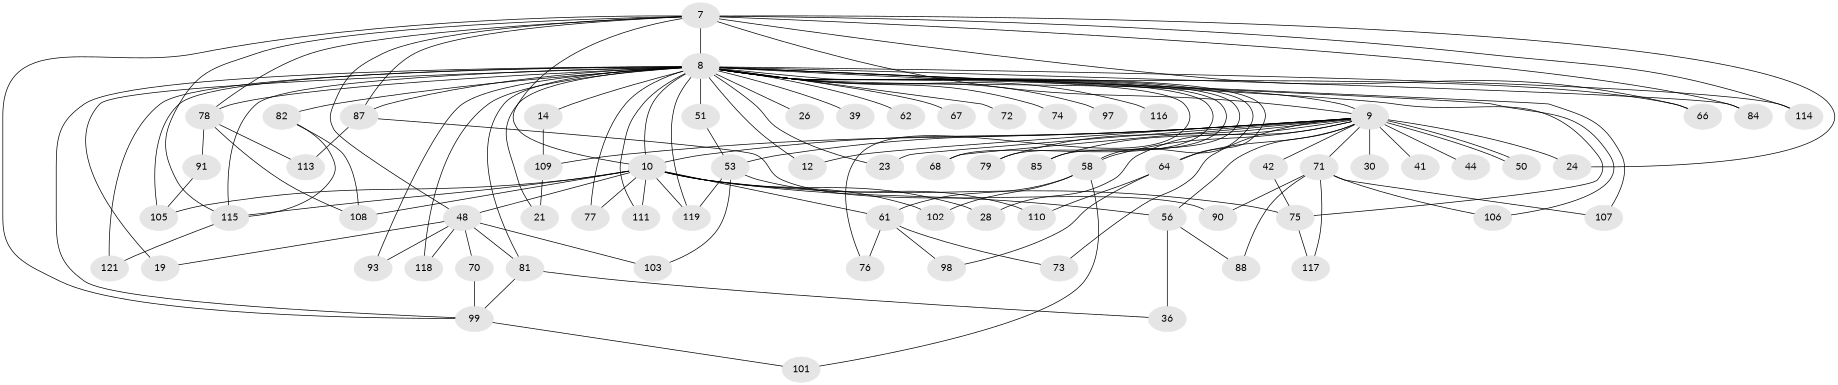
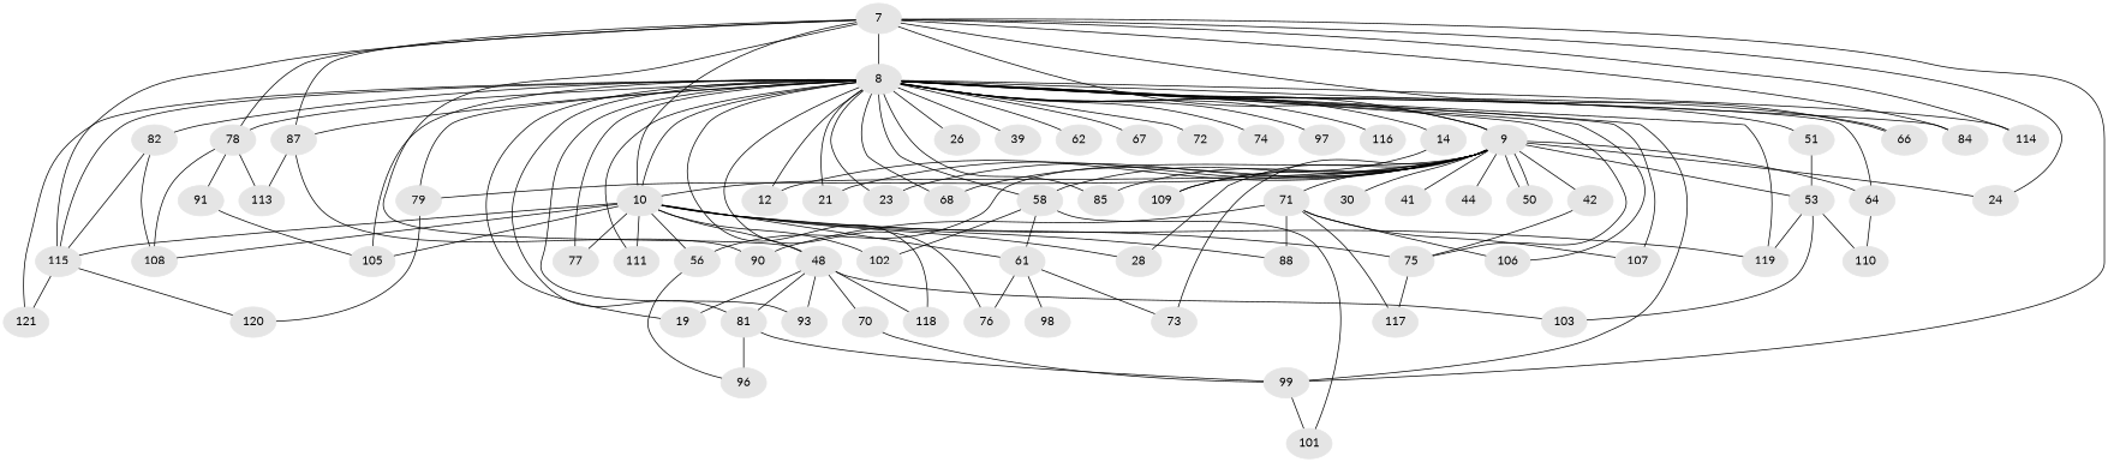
  graph {
    fontname=Lato
    node [color=gray90 fontname=Lato style=filled]
    edge [fontname=Lato]
    7 [super="+1"]
    8 [super="+6+4"]
    9 [super="+5"]
    10 [super="+3"]
    24
    48 [super="+15+38"]
    66
    78 [super="+59"]
    84
    87 [super="+40+49+55+60"]
    99 [super="+16+80+94"]
    114
    115 [super="+112+19+83"]
    12
    14
    21
    23
    26
    39
    51
    58 [super="+22"]
    62
    64 [super="+18"]
    67
    68
    72
    74
    75 [super="+27"]
    76
    77
    79 [super="+43+25"]
    81 [super="+46+57"]
    82
    85
    n35 [label=19 super="+47"]
    93
    97 [super="+33+34"]
    105 [super="+54+95"]
    106
    107 [super="+100"]
    111
    116
    118
    119 [super="+86"]
    121 [super="+65"]
    28
    30
    41
    42
    44
    50
    53 [super="+32+45"]
    56
    71 [super="+35+52"]
    73
    109
    61 [super="+31"]
    88
    102
    108 [super="+104"]
    70
    103
    91
    113
    90
    101
+   120
    110
    98
    117
-   96 [super="+92" label=36]
+   96 [super="+92"]
    7 -- 8 [weight=8]
    7 -- 9 [weight=4]
    7 -- 10 [weight=4]
    7 -- 24
    7 -- 48 [weight=2]
    7 -- 66
    7 -- 78
    7 -- 84
    7 -- 87
    7 -- 99
    7 -- 114
    7 -- 115 [weight=2]
    8 -- 9 [weight=8]
    8 -- 10 [weight=8]
    8 -- 66
    8 -- 78 [weight=2]
    8 -- 84
    8 -- 87 [weight=7]
    8 -- 99
    8 -- 114
    8 -- 115
    8 -- 12
    8 -- 14 [weight=2]
    8 -- 21
    8 -- 23
    8 -- 26 [weight=2]
    8 -- 39 [weight=2]
    8 -- 51
    8 -- 58
    8 -- 62
    8 -- 64
    8 -- 67 [weight=2]
    8 -- 68
    8 -- 72 [weight=2]
    8 -- 74 [weight=2]
    8 -- 75
    8 -- 76
    8 -- 77
    8 -- 79 [weight=3]
    8 -- 81
    8 -- 82 [weight=2]
    8 -- 85
    8 -- n35 [weight=2]
    8 -- 93
    8 -- 97 [weight=4]
    8 -- 105 [weight=3]
    8 -- 106
    8 -- 107
    8 -- 111
    8 -- 116 [weight=2]
    8 -- 118
    8 -- 119 [weight=3]
    8 -- 121
    9 -- 10 [weight=4]
    9 -- 24
    9 -- 12
-   109 -- 21
+   9 -- 21
    9 -- 23
    9 -- 58 [weight=2]
    9 -- 64 [weight=2]
    9 -- 68
    9 -- 79
    9 -- 85
    9 -- 28
    9 -- 30 [weight=2]
    9 -- 41 [weight=2]
    9 -- 42
    9 -- 44 [weight=2]
    9 -- 50
    9 -- 50
    9 -- 53 [weight=4]
    9 -- 56
    9 -- 71 [weight=3]
    9 -- 73
    9 -- 109
    10 -- 48 [weight=2]
    10 -- 115
    10 -- 75 [weight=2]
    10 -- 77
    10 -- 105 [weight=2]
    10 -- 111
    10 -- 119 [weight=3]
    10 -- 28
    10 -- 56
    10 -- 61 [weight=2]
-   56 -- 88
+   10 -- 88
    10 -- 102
    10 -- 108
    48 -- 81 [weight=2]
    48 -- n35
    48 -- 93
    48 -- 118
    48 -- 70
    48 -- 103
    78 -- 108
    78 -- 91
    78 -- 113
    87 -- 113
    87 -- 90
    99 -- 101
    115 -- 121
+   115 -- 120
    14 -- 109
    51 -- 53
    58 -- 61
    58 -- 102
    58 -- 101
    64 -- 110
-   64 -- 98
    75 -- 117
+   79 -- 120
    81 -- 99
    81 -- 96 [weight=2]
    82 -- 115
    82 -- 108
    42 -- 75
    53 -- 119
    53 -- 103
    53 -- 110
    56 -- 96
    71 -- 106
    71 -- 107
    71 -- 88
    71 -- 90
    71 -- 117
    61 -- 76
    61 -- 73
    61 -- 98
    70 -- 99
    91 -- 105
  }
